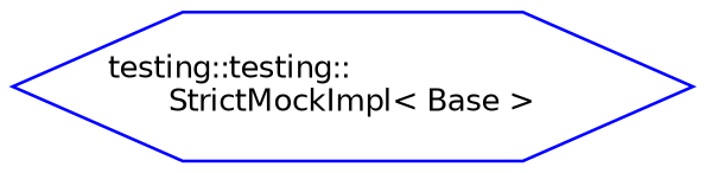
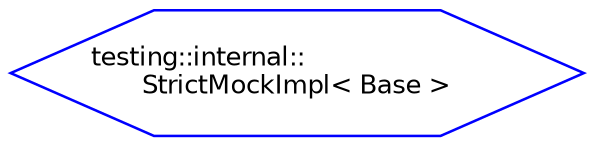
  digraph {
    rankdir=LR
-   n1 [color=blue fillcolor=white fontname=Helvetica fontsize=10 height=0.2 label="testing::testing::\lStrictMockImpl\< Base \>" shape=hexagon style=filled width=0.4]
+   n1 [color=blue fillcolor=white fontname=Helvetica fontsize=10 height=0.2 label="testing::internal::\lStrictMockImpl\< Base \>" shape=hexagon style=filled width=0.4]
  }
